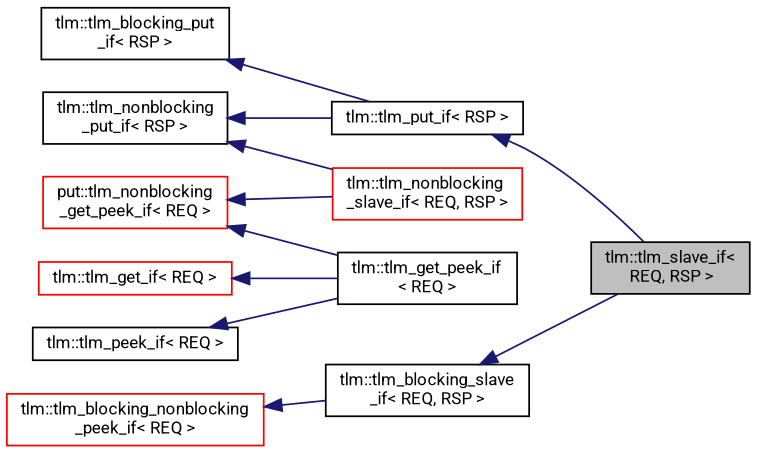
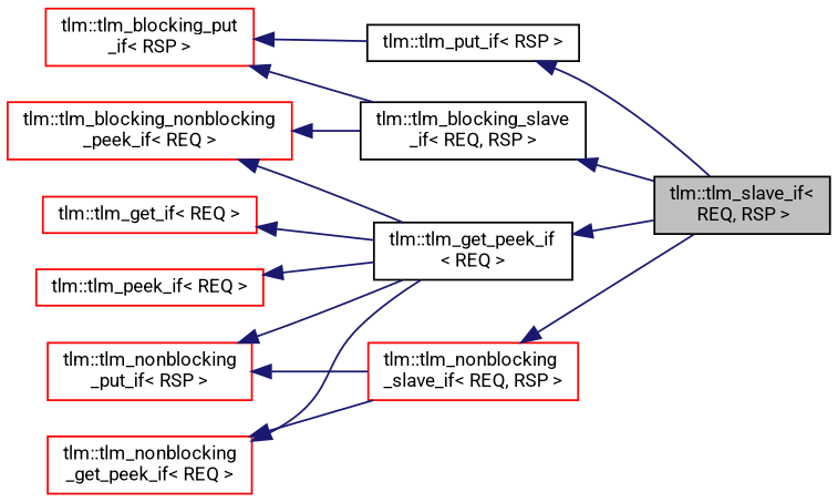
  digraph {
    fontname=Roboto
    rankdir=LR
    node [color=red fillcolor=white fontname=Roboto fontsize=10 shape=record style=filled]
    edge [color=midnightblue dir=back fontname=Roboto fontsize=10 labelfontname=FreeSans labelfontsize=10 style=solid]
    n1 [color=black fillcolor=grey75 fontcolor=black height=0.2 label="tlm::tlm_slave_if\<\l REQ, RSP \>" width=0.4]
    n2 [color=black height=0.2 label="tlm::tlm_put_if\< RSP \>" width=0.4]
-   n3 [color=black height=0.2 label="tlm::tlm_blocking_put\l_if\< RSP \>" width=0.4]
+   n3 [height=0.2 label="tlm::tlm_blocking_put\l_if\< RSP \>" width=0.4]
    n4 [color=black height=0.2 label="tlm::tlm_blocking_slave\l_if\< REQ, RSP \>" width=0.4]
-   n5 [color=black height=0.2 label="tlm::tlm_nonblocking\l_put_if\< RSP \>" width=0.4]
+   n5 [height=0.2 label="tlm::tlm_nonblocking\l_put_if\< RSP \>" width=0.4]
    n6 [height=0.2 label="tlm::tlm_nonblocking\l_slave_if\< REQ, RSP \>" width=0.4]
    n7 [color=black height=0.2 label="tlm::tlm_get_peek_if\l\< REQ \>" width=0.4]
    n8 [height=0.2 label="tlm::tlm_get_if\< REQ \>" width=0.4]
-   n9 [color=black height=0.2 label="tlm::tlm_peek_if\< REQ \>" width=0.4]
+   n9 [height=0.2 label="tlm::tlm_peek_if\< REQ \>" width=0.4]
    n10 [height=0.2 label="tlm::tlm_blocking_nonblocking\l_peek_if\< REQ \>" width=0.4]
-   n11 [height=0.2 label="put::tlm_nonblocking\l_get_peek_if\< REQ \>" width=0.4]
+   n11 [height=0.2 label="tlm::tlm_nonblocking\l_get_peek_if\< REQ \>" width=0.4]
    n2 -> n1
    n3 -> n2
+   n3 -> n4
    n4 -> n1
-   n5 -> n2
+   n5 -> n7
    n5 -> n6
+   n6 -> n1
+   n7 -> n1
    n8 -> n7
    n9 -> n7
    n10 -> n4
+   n10 -> n7
    n11 -> n6
    n11 -> n7
  }
